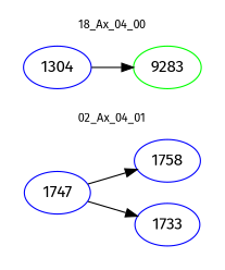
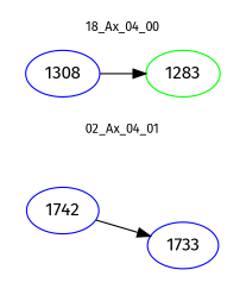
  digraph {
    fontname="Fira Sans"
    rankdir=LR
    node [color=blue fontname="Fira Sans"]
    edge [color=black fontname="Fira Sans"]
-   n1 [label=1747]
+   n1 [label=1742]
    n2 [label=1733]
-   n3 [label=1758]
-   n4 [label=1304]
-   n5 [color=green label=9283]
+   n4 [label=1308]
+   n5 [color=green label=1283]
    subgraph cluster_1 {
      color=white
      fontsize=10
      label="02_Ax_04_01"
      n1
      n2
-     n3
    }
    subgraph cluster_2 {
      color=white
      fontsize=10
      label="18_Ax_04_00"
      n4
      n5
    }
    n1 -> n2
-   n1 -> n3
    n4 -> n5
  }
